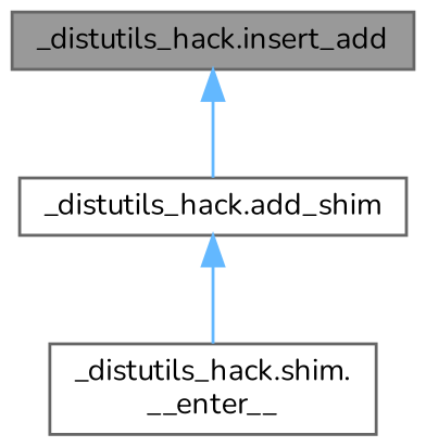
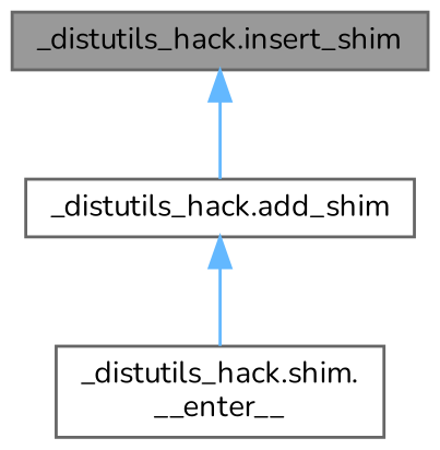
  digraph {
    fontname=Nunito
    rankdir=TB
    node [color=grey40 fillcolor=white fontname=Nunito fontsize=10 shape=box style=filled]
    edge [color=steelblue1 dir=back fontname=Nunito fontsize=10 labelfontname=Helvetica labelfontsize=10 style=solid]
-   n1 [color=gray40 fillcolor=grey60 fontcolor=black height=0.2 label="_distutils_hack.insert_add" width=0.4]
+   n1 [color=gray40 fillcolor=grey60 fontcolor=black height=0.2 label="_distutils_hack.insert_shim" width=0.4]
    n2 [height=0.2 label="_distutils_hack.add_shim" width=0.4]
    n3 [height=0.2 label="_distutils_hack.shim.\l__enter__" width=0.4]
    n1 -> n2
    n2 -> n3
  }
